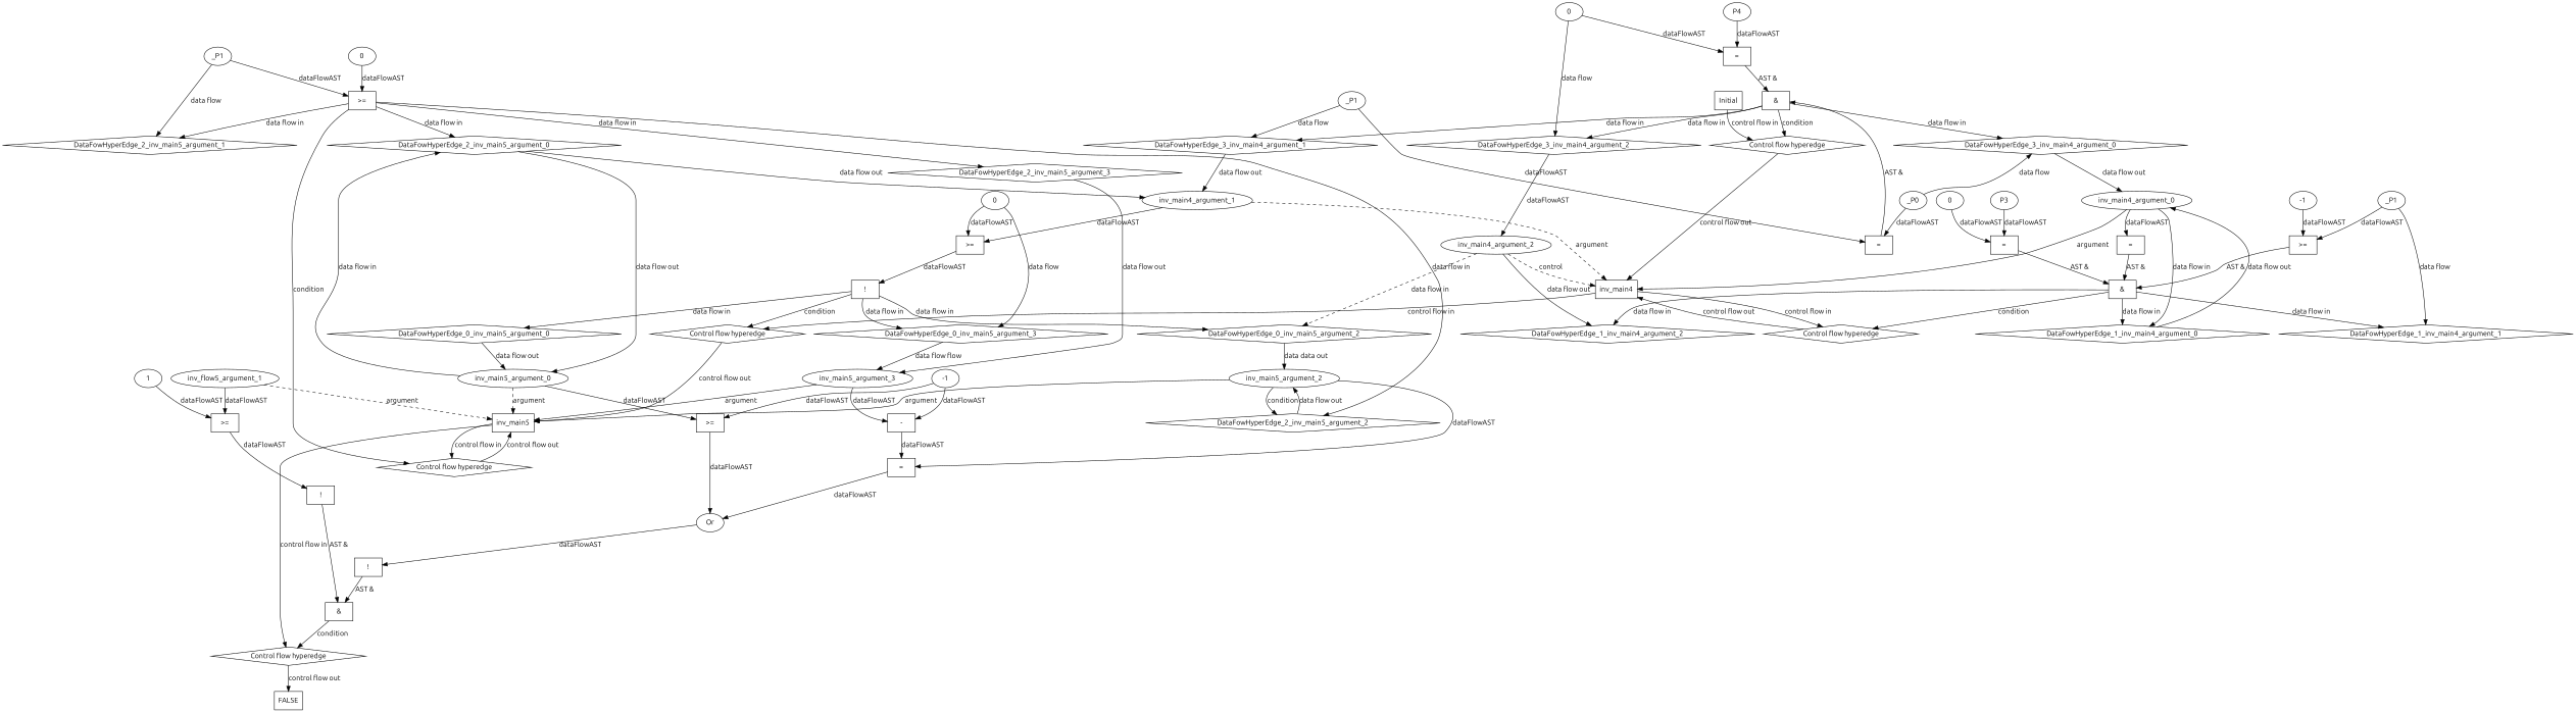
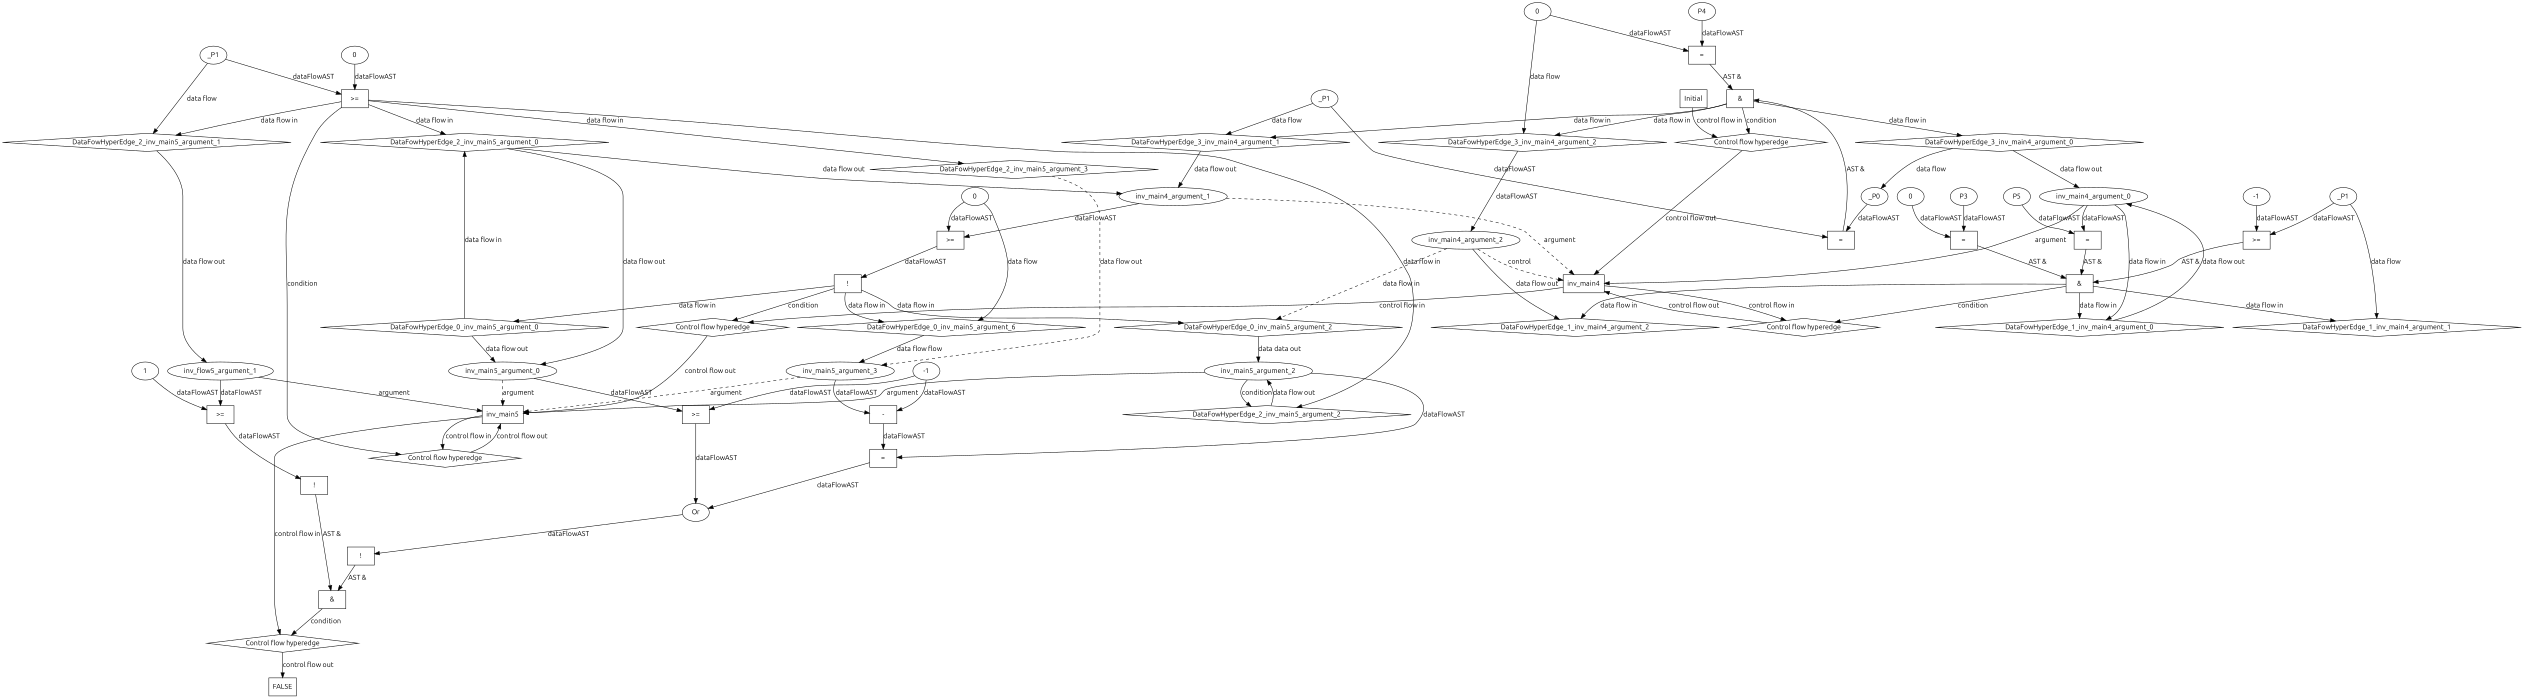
  digraph {
    fontname=Ubuntu
    node [fontname=Ubuntu nodeName=argument0 shape=rect]
    edge [fontname=Ubuntu]
    n1 [label=inv_main4 nodeName=inv_main4]
    n2 [label="Control flow hyperedge" nodeName=ControlFowHyperEdge_0 shape=diamond]
    n3 [label="Control flow hyperedge" nodeName=ControlFowHyperEdge_1 shape=diamond]
    n4 [label=inv_main5 nodeName=inv_main5]
    n5 [label="Control flow hyperedge" nodeName=ControlFowHyperEdge_2 shape=diamond]
    n6 [label="Control flow hyperedge" nodeName=ControlFowHyperEdge_4 shape=diamond]
    n7 [label=FALSE nodeName=FALSE]
    n8 [label=Initial nodeName=Initial]
    n9 [label="Control flow hyperedge" nodeName=ControlFowHyperEdge_3 shape=diamond]
    n10 [label=inv_main5_argument_0 shape=oval]
    n11 [label=">=" nodeName=xxxFALSE___inv_main5_4xxxguard_0_node_7]
    n12 [label=DataFowHyperEdge_2_inv_main5_argument_0 nodeName=DataFowHyperEdge_2_inv_main5_argument_0 shape=diamond]
    n13 [label=Or nodeName=xxxFALSE___inv_main5_4xxxguard_0_node_1 shape=""]
    n14 [label=inv_main4_argument_1 nodeName=argument1 shape=oval]
    n15 [label=inv_flow5_argument_1 nodeName=argument1 shape=oval]
    n16 [label=">=" nodeName=xxxFALSE___inv_main5_4xxxguard1_node_1]
    n17 [label="!" nodeName=xxxFALSE___inv_main5_4xxxguard1_node_0]
    n18 [label=inv_main5_argument_2 nodeName=argument2 shape=oval]
    n19 [label="=" nodeName=xxxFALSE___inv_main5_4xxxguard_0_node_2]
    n20 [label=DataFowHyperEdge_2_inv_main5_argument_2 nodeName=DataFowHyperEdge_2_inv_main5_argument_2 shape=diamond]
    n21 [label=inv_main5_argument_3 nodeName=argument3 shape=oval]
    n22 [label="-" nodeName=xxxFALSE___inv_main5_4xxxguard_0_node_4]
    n23 [label=inv_main4_argument_0 shape=oval]
    n24 [label="=" nodeName=xxxinv_main4___inv_main4_1xxxguard1_node_0]
    n25 [label=DataFowHyperEdge_1_inv_main4_argument_0 nodeName=DataFowHyperEdge_1_inv_main4_argument_0 shape=diamond]
    n26 [label="&" nodeName=xxxinv_main4___inv_main4_1xxx_and]
    n27 [label=">=" nodeName=xxxinv_main5___inv_main4_0xxxguard_0_node_1]
    n28 [label="!" nodeName=xxxinv_main5___inv_main4_0xxxguard_0_node_0]
    n29 [label=inv_main4_argument_2 nodeName=argument2 shape=oval]
    n30 [label=DataFowHyperEdge_0_inv_main5_argument_2 nodeName=DataFowHyperEdge_0_inv_main5_argument_2 shape=diamond]
    n31 [label=DataFowHyperEdge_1_inv_main4_argument_2 nodeName=DataFowHyperEdge_1_inv_main4_argument_2 shape=diamond]
-   n32 [label=DataFowHyperEdge_0_inv_main5_argument_3 nodeName=DataFowHyperEdge_0_inv_main5_argument_3 shape=diamond]
+   n32 [label=DataFowHyperEdge_0_inv_main5_argument_6 nodeName=DataFowHyperEdge_0_inv_main5_argument_3 shape=diamond]
    n33 [label=DataFowHyperEdge_0_inv_main5_argument_0 nodeName=DataFowHyperEdge_0_inv_main5_argument_0 shape=diamond]
    n34 [label=0 nodeName=xxxinv_main5___inv_main4_0xxxdataFlow1_node_0 shape=""]
    n35 [label=DataFowHyperEdge_1_inv_main4_argument_1 nodeName=DataFowHyperEdge_1_inv_main4_argument_1 shape=diamond]
    n36 [label=">=" nodeName=xxxinv_main4___inv_main4_1xxxguard_0_node_0]
    n37 [label=-1 nodeName=xxxinv_main4___inv_main4_1xxxguard_0_node_2 shape=""]
    n38 [label=_P1 nodeName=xxxinv_main4___inv_main4_1xxxdataFlow_0_node_0 shape=""]
+   n39 [label=P5 nodeName=xxxinv_main4___inv_main4_1xxxguard1_node_1 shape=""]
    n40 [label="=" nodeName=xxxinv_main4___inv_main4_1xxxguard2_node_0]
    n41 [label=P3 nodeName=xxxinv_main4___inv_main4_1xxxguard2_node_1 shape=""]
    n42 [label=0 nodeName=xxxinv_main4___inv_main4_1xxxguard2_node_2 shape=""]
    n43 [label=">=" nodeName=xxxinv_main5___inv_main5_2xxxguard_0_node_0]
    n44 [label=DataFowHyperEdge_2_inv_main5_argument_1 nodeName=DataFowHyperEdge_2_inv_main5_argument_1 shape=diamond]
    n45 [label=DataFowHyperEdge_2_inv_main5_argument_3 nodeName=DataFowHyperEdge_2_inv_main5_argument_3 shape=diamond]
    n46 [label=0 nodeName=xxxinv_main5___inv_main5_2xxxguard_0_node_2 shape=""]
    n47 [label=_P1 nodeName=xxxinv_main5___inv_main5_2xxxdataFlow_0_node_0 shape=""]
    n48 [label="&" nodeName=xxxinv_main4___Initial_3xxx_and]
    n49 [label=DataFowHyperEdge_3_inv_main4_argument_0 nodeName=DataFowHyperEdge_3_inv_main4_argument_0 shape=diamond]
    n50 [label=DataFowHyperEdge_3_inv_main4_argument_1 nodeName=DataFowHyperEdge_3_inv_main4_argument_1 shape=diamond]
    n51 [label=DataFowHyperEdge_3_inv_main4_argument_2 nodeName=DataFowHyperEdge_3_inv_main4_argument_2 shape=diamond]
    n52 [label="=" nodeName=xxxinv_main4___Initial_3xxxguard_0_node_0]
    n53 [label=P4 nodeName=xxxinv_main4___Initial_3xxxguard_0_node_2 shape=""]
    n54 [label=0 nodeName=xxxinv_main4___Initial_3xxxdataFlow2_node_0 shape=""]
    n55 [label="=" nodeName=xxxinv_main4___Initial_3xxxguard1_node_0]
    n56 [label=_P1 nodeName=xxxinv_main4___Initial_3xxxdataFlow1_node_0 shape=""]
    n57 [label=_P0 nodeName=xxxinv_main4___Initial_3xxxdataFlow_0_node_0 shape=""]
    n58 [label="&" nodeName=xxxFALSE___inv_main5_4xxx_and]
    n59 [label="!" nodeName=xxxFALSE___inv_main5_4xxxguard_0_node_0]
    n60 [label=-1 nodeName=xxxFALSE___inv_main5_4xxxguard_0_node_6 shape=""]
    n61 [label=1 nodeName=xxxFALSE___inv_main5_4xxxguard1_node_3 shape=""]
    n1 -> n2 [label="control flow in"]
    n1 -> n3 [label="control flow in"]
    n2 -> n4 [label="control flow out"]
    n3 -> n1 [label="control flow out"]
    n4 -> n5 [label="control flow in"]
    n4 -> n6 [label="control flow in"]
    n5 -> n4 [label="control flow out"]
    n6 -> n7 [label="control flow out"]
    n8 -> n9 [label="control flow in"]
    n9 -> n1 [label="control flow out"]
    n10 -> n4 [label=argument style=dashed]
    n10 -> n11 [label=dataFlowAST]
-   n10 -> n12 [label="data flow in"]
+   n33 -> n12 [label="data flow in"]
    n11 -> n13 [label=dataFlowAST]
    n12 -> n10 [label="data flow out"]
    n12 -> n14 [label="data flow out"]
    n13 -> n59 [label=dataFlowAST]
    n14 -> n1 [label=argument style=dashed]
    n14 -> n27 [label=dataFlowAST]
-   n15 -> n4 [label=argument style=dashed]
+   n15 -> n4 [label=argument style=solid]
    n15 -> n16 [label=dataFlowAST]
    n16 -> n17 [label=dataFlowAST]
    n17 -> n58 [label="AST &"]
    n18 -> n4 [label=argument style=solid]
    n18 -> n19 [label=dataFlowAST]
    n18 -> n20 [label=condition]
    n19 -> n13 [label=dataFlowAST]
    n20 -> n18 [label="data flow out"]
-   n21 -> n4 [label=argument style=solid]
+   n21 -> n4 [label=argument style=dashed]
    n21 -> n22 [label=dataFlowAST]
    n22 -> n19 [label=dataFlowAST]
    n23 -> n1 [label=argument style=solid]
    n23 -> n24 [label=dataFlowAST]
    n23 -> n25 [label="data flow in"]
    n24 -> n26 [label="AST &"]
    n25 -> n23 [label="data flow out"]
    n26 -> n3 [label=condition]
    n26 -> n25 [label="data flow in"]
    n26 -> n31 [label="data flow in"]
    n26 -> n35 [label="data flow in"]
    n27 -> n28 [label=dataFlowAST]
    n28 -> n2 [label=condition]
    n28 -> n30 [label="data flow in"]
    n28 -> n32 [label="data flow in"]
    n28 -> n33 [label="data flow in"]
    n29 -> n1 [label=control style=dashed]
    n29 -> n30 [label="data flow in" style=dashed]
    n29 -> n31 [label="data flow out"]
    n30 -> n18 [label="data data out"]
    n32 -> n21 [label="data flow flow"]
    n33 -> n10 [label="data flow out"]
    n34 -> n27 [label=dataFlowAST]
    n34 -> n32 [label="data flow"]
    n36 -> n26 [label="AST &"]
    n37 -> n36 [label=dataFlowAST]
    n38 -> n35 [label="data flow"]
    n38 -> n36 [label=dataFlowAST]
+   n39 -> n24 [label=dataFlowAST]
    n40 -> n26 [label="AST &"]
    n41 -> n40 [label=dataFlowAST]
    n42 -> n40 [label=dataFlowAST]
    n43 -> n5 [label=condition]
    n43 -> n12 [label="data flow in"]
    n43 -> n20 [label="data flow in"]
    n43 -> n44 [label="data flow in"]
    n43 -> n45 [label="data flow in"]
-   n45 -> n21 [label="data flow out"]
+   n44 -> n15 [label="data flow out"]
+   n45 -> n21 [label="data flow out" style=dashed]
    n46 -> n43 [label=dataFlowAST]
    n47 -> n43 [label=dataFlowAST]
    n47 -> n44 [label="data flow"]
    n48 -> n9 [label=condition]
    n48 -> n49 [label="data flow in"]
    n48 -> n50 [label="data flow in"]
    n48 -> n51 [label="data flow in"]
    n49 -> n23 [label="data flow out"]
    n50 -> n14 [label="data flow out"]
    n51 -> n29 [label=dataFlowAST]
    n52 -> n48 [label="AST &"]
    n53 -> n52 [label=dataFlowAST]
    n54 -> n51 [label="data flow"]
    n54 -> n52 [label=dataFlowAST]
    n55 -> n48 [label="AST &"]
    n56 -> n50 [label="data flow"]
    n56 -> n55 [label=dataFlowAST]
-   n57 -> n49 [label="data flow"]
+   n49 -> n57 [label="data flow"]
    n57 -> n55 [label=dataFlowAST]
    n58 -> n6 [label=condition]
    n59 -> n58 [label="AST &"]
    n60 -> n11 [label=dataFlowAST]
    n60 -> n22 [label=dataFlowAST]
    n61 -> n16 [label=dataFlowAST]
  }
